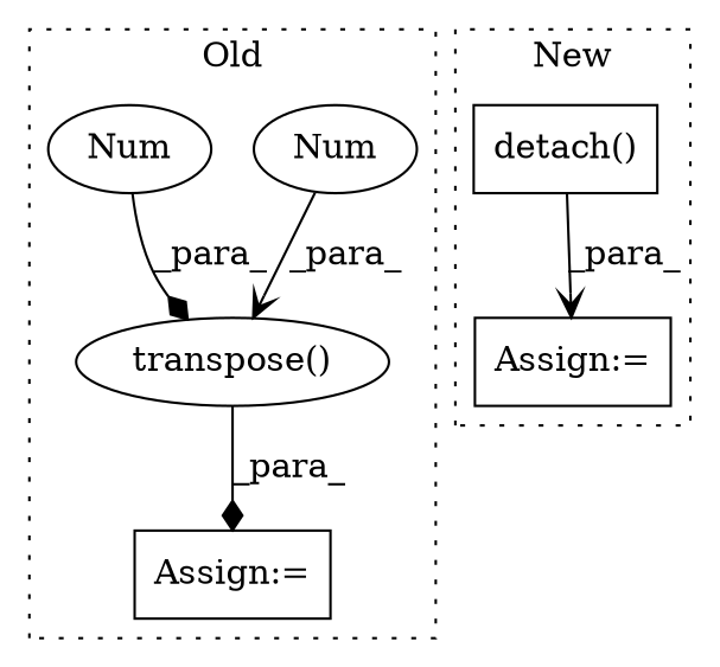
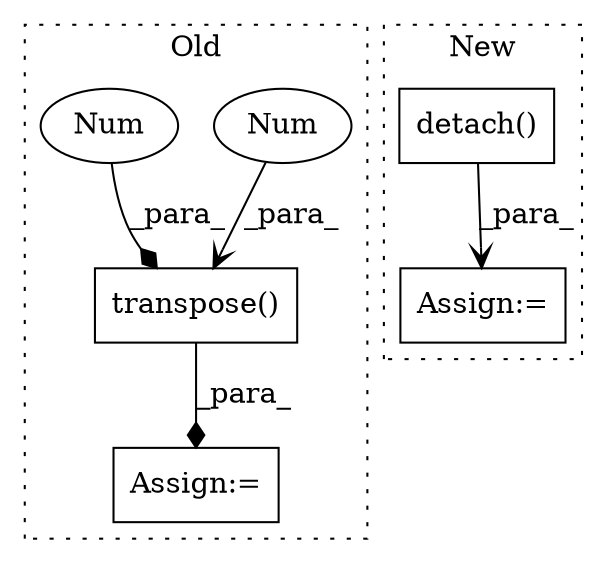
  digraph {
    node [a=75 l=3 shape=box]
    edge [arrowhead=diamond]
-   n1 [l="17,1" label="transpose()" s="2892,2913" shape=ellipse]
+   n1 [l="17,1" label="transpose()" s="2892,2913"]
    n2 [a=68 label="Assign:=" s=2860]
    n3 [a=76 l=1 label=Num s=2912 shape=ellipse]
    n4 [a=76 l=1 label=Num s=2909 shape=ellipse]
    n5 [l=22 label="detach()" s=1509]
    n6 [a=68 label="Assign:=" s=3090]
    subgraph cluster_1 {
      label=Old
      style=dotted
      n1
      n2
      n3
      n4
    }
    subgraph cluster_2 {
      label=New
      style=dotted
      n5
      n6
    }
    n1 -> n2 [label=_para_]
    n3 -> n1 [label=_para_ arrowhead=vee]
    n4 -> n1 [label=_para_]
    n5 -> n6 [label=_para_ arrowhead=vee]
  }
